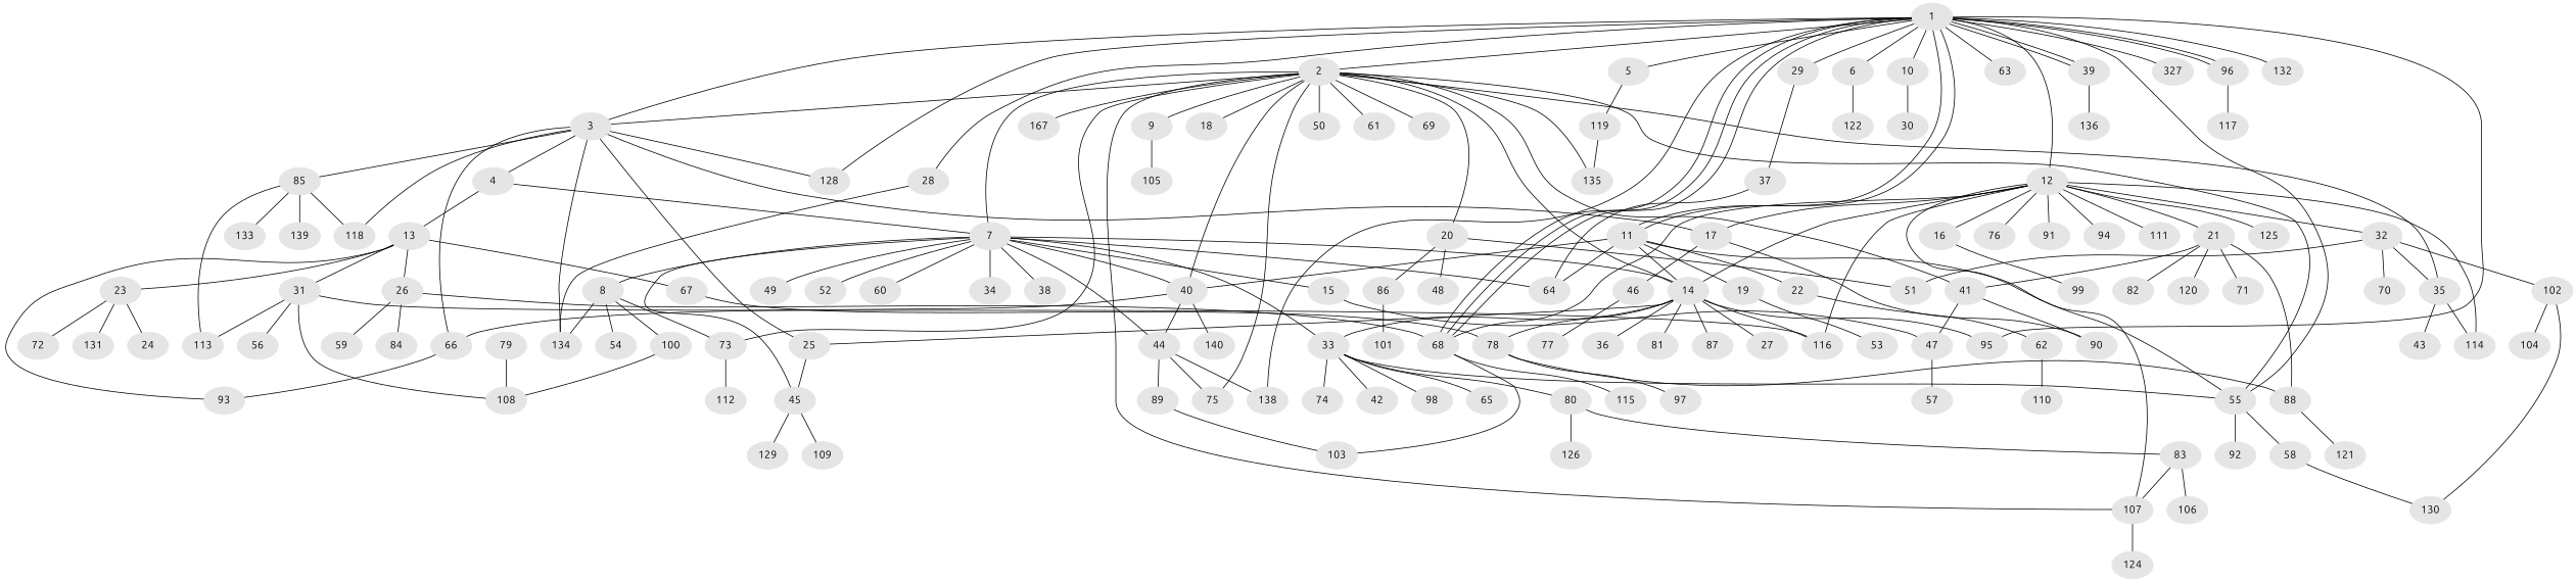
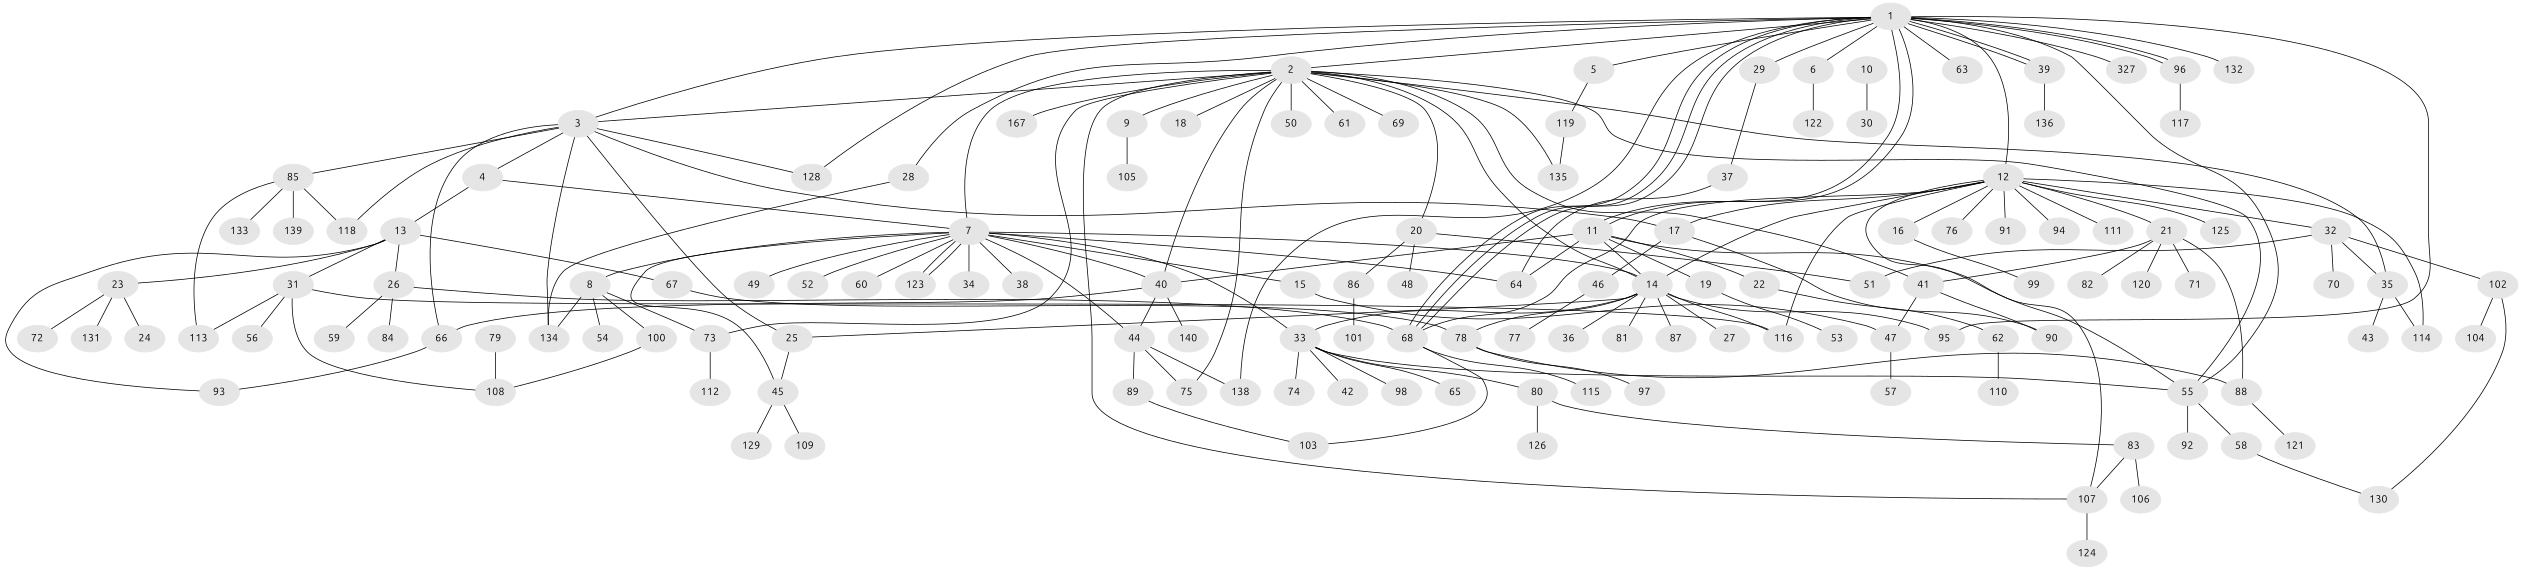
  graph {
    fontname=Ubuntu
    node [color=gray90 fontname=Ubuntu style=filled]
    edge [fontname=Ubuntu]
    1
    2
    3
    5
    6
    10
    11
    12
    28
    29
    39
    55
    63
    68
    95
    96
    n17 [label=327]
    128
    132
    138
    7
    9
    14
    18
    20
    35
    40
    41
    50
    61
    69
    73
    75
    107
    135
    n36 [label=167]
    4
    17
    25
    66
    85
    118
    134
    119
    122
    30
    64
    19
    22
    16
    21
    32
    76
    91
    94
    111
    114
    116
    125
    37
    136
    58
    92
    103
    115
    117
    8
    15
    33
    34
    38
    44
    45
    49
    52
    60
+   123
    105
    27
    36
    81
    87
    78
    48
    51
    86
    43
    140
    47
    90
    112
    124
    13
    46
    93
    113
    133
    139
    23
    26
    31
    67
    54
    100
    42
    65
    74
    80
    98
    89
    109
    129
    108
    53
    62
    99
    71
    82
    88
    120
    70
    102
    24
    72
    131
    59
    84
    56
    79
    57
    77
    101
    121
    110
    130
    104
    83
    126
    97
    106
    1 -- 2
    1 -- 3
    1 -- 5
    1 -- 6
-   1 -- 10
    1 -- 11
    1 -- 11
    1 -- 12
    1 -- 28
    1 -- 29
    1 -- 39
    1 -- 39
    1 -- 55
    1 -- 63
    1 -- 68
    1 -- 68
    1 -- 68
    1 -- 95
    1 -- 96
    1 -- 96
    1 -- n17
    1 -- 128
    1 -- 132
    1 -- 138
    2 -- 3
    2 -- 55
    2 -- 7
    2 -- 9
    2 -- 14
    2 -- 18
    2 -- 20
    2 -- 35
    2 -- 40
    2 -- 41
    2 -- 50
    2 -- 61
    2 -- 69
    2 -- 73
    2 -- 75
    2 -- 107
    2 -- 135
    2 -- n36
    3 -- 128
    3 -- 4
    3 -- 17
    3 -- 25
    3 -- 66
    3 -- 85
    3 -- 118
    3 -- 134
    5 -- 119
    6 -- 122
    10 -- 30
    11 -- 55
    11 -- 14
    11 -- 40
    11 -- 64
    11 -- 19
    11 -- 22
    12 -- 68
    12 -- 14
    12 -- 107
    12 -- 17
    12 -- 16
    12 -- 21
    12 -- 32
    12 -- 76
    12 -- 91
    12 -- 94
    12 -- 111
    12 -- 114
    12 -- 116
    12 -- 125
    28 -- 134
    29 -- 37
    39 -- 136
    55 -- 58
    55 -- 92
    68 -- 103
    68 -- 115
    96 -- 117
    7 -- 14
    7 -- 40
    7 -- 64
    7 -- 8
    7 -- 15
    7 -- 33
    7 -- 34
    7 -- 38
    7 -- 44
    7 -- 45
    7 -- 49
    7 -- 52
    7 -- 60
+   7 -- 123
+   7 -- 123
    9 -- 105
    14 -- 95
    14 -- 25
    14 -- 116
    14 -- 33
    14 -- 27
    14 -- 36
    14 -- 81
    14 -- 87
    14 -- 78
    20 -- 48
    20 -- 51
    20 -- 86
    35 -- 114
    35 -- 43
    40 -- 66
    40 -- 44
    40 -- 140
    41 -- 47
    41 -- 90
    73 -- 112
    107 -- 124
    4 -- 7
    4 -- 13
    17 -- 90
    17 -- 46
    25 -- 45
    66 -- 93
    85 -- 118
    85 -- 113
    85 -- 133
    85 -- 139
    119 -- 135
    19 -- 53
    22 -- 62
    16 -- 99
    21 -- 41
    21 -- 71
    21 -- 82
    21 -- 88
    21 -- 120
    32 -- 35
    32 -- 51
    32 -- 70
    32 -- 102
    37 -- 64
    58 -- 130
    8 -- 73
    8 -- 134
    8 -- 54
    8 -- 100
    15 -- 47
    33 -- 55
    33 -- 42
    33 -- 65
    33 -- 74
    33 -- 80
    33 -- 98
    44 -- 138
    44 -- 75
    44 -- 89
    45 -- 109
    45 -- 129
    78 -- 88
    78 -- 97
    86 -- 101
    47 -- 57
    13 -- 93
    13 -- 23
    13 -- 26
    13 -- 31
    13 -- 67
    46 -- 77
    23 -- 24
    23 -- 72
    23 -- 131
    26 -- 68
    26 -- 59
    26 -- 84
    31 -- 116
    31 -- 113
    31 -- 108
    31 -- 56
    67 -- 78
    100 -- 108
    80 -- 83
    80 -- 126
    89 -- 103
    62 -- 110
    88 -- 121
    102 -- 130
    102 -- 104
    79 -- 108
    83 -- 107
    83 -- 106
  }
